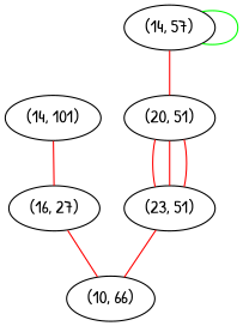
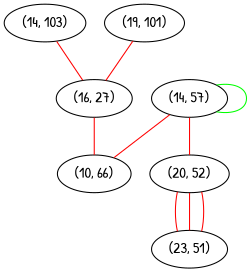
  graph {
    fontname="Patrick Hand"
    node [fontname="Patrick Hand"]
    edge [color=red fontname="Patrick Hand" weight=1]
    n1 [label="(23, 51)"]
    n2 [label="(16, 27)"]
-   "(14, 101)"
+   "(14, 101)" [label="(14, 103)"]
    "(10, 66)"
    "(14, 57)"
-   "(20, 52)" [label="(20, 51)"]
+   "(20, 52)"
+   "(19, 101)"
    n2 -- "(10, 66)"
    "(14, 101)" -- n2
-   n1 -- "(10, 66)"
+   "(14, 57)" -- "(10, 66)"
    "(14, 57)" -- "(14, 57)" [color=green weight=2]
    "(14, 57)" -- "(20, 52)"
    "(20, 52)" -- n1
    "(20, 52)" -- n1
    "(20, 52)" -- n1
+   "(19, 101)" -- n2
  }
